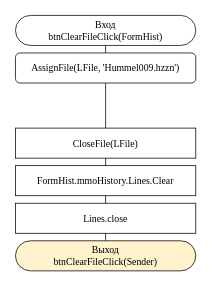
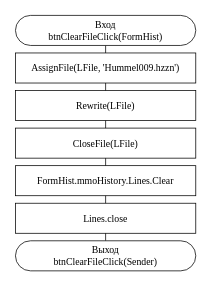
  <mxCell id="0" />
  <mxCell id="1" parent="0" />
  <mxCell id="2" value="" style="endArrow=none;html=1;rounded=0;entryX=0.5;entryY=1;entryDx=0;entryDy=0;exitX=0.5;exitY=0;exitDx=0;exitDy=0;fontFamily=Times New Roman;fontSize=13;" parent="1" source="9" target="3" edge="1"><mxGeometry width="50" height="50" relative="1" as="geometry"><mxPoint x="110" y="230" as="sourcePoint" /><mxPoint x="110" y="190" as="targetPoint" /></mxGeometry></mxCell>
  <mxCell id="3" value="Вход&lt;br style=&quot;font-size: 13px&quot;&gt;btnClearFileClick(FormHist)" style="rounded=1;whiteSpace=wrap;html=1;arcSize=50;fontFamily=Times New Roman;fontSize=13;" parent="1" vertex="1"><mxGeometry x="20" y="20" width="240" height="40" as="geometry" /></mxCell>
- <mxCell id="4" value="AssignFile(LFile, 'Hummel009.hzzn')" style="whiteSpace=wrap;html=1;fontSize=13;fontFamily=Times New Roman;rounded=1;" parent="1" vertex="1"><mxGeometry x="20" y="70" width="240" height="40" as="geometry" /></mxCell>
+ <mxCell id="4" value="AssignFile(LFile, 'Hummel009.hzzn')" style="rounded=0;whiteSpace=wrap;html=1;fontSize=13;fontFamily=Times New Roman;" parent="1" vertex="1"><mxGeometry x="20" y="70" width="240" height="40" as="geometry" /></mxCell>
+ <mxCell id="5" value="Rewrite(LFile)" style="rounded=0;whiteSpace=wrap;html=1;fontSize=13;fontFamily=Times New Roman;" parent="1" vertex="1"><mxGeometry x="20" y="120" width="240" height="40" as="geometry" /></mxCell>
  <mxCell id="6" value="CloseFile(LFile)" style="rounded=0;whiteSpace=wrap;html=1;fontSize=13;fontFamily=Times New Roman;" parent="1" vertex="1"><mxGeometry x="20" y="170" width="240" height="40" as="geometry" /></mxCell>
  <mxCell id="7" value="FormHist.mmoHistory.Lines.Clear" style="rounded=0;whiteSpace=wrap;html=1;fontSize=13;fontFamily=Times New Roman;" parent="1" vertex="1"><mxGeometry x="20" y="220" width="240" height="40" as="geometry" /></mxCell>
  <mxCell id="8" value="Lines.close" style="rounded=0;whiteSpace=wrap;html=1;fontSize=13;fontFamily=Times New Roman;" parent="1" vertex="1"><mxGeometry x="20" y="270" width="240" height="40" as="geometry" /></mxCell>
- <mxCell id="9" value="&lt;span style=&quot;font-size: 13px&quot;&gt;Выход&lt;/span&gt;&lt;br style=&quot;font-size: 13px&quot;&gt;&lt;span style=&quot;font-size: 13px&quot;&gt;btnClearFileClick(Sender)&lt;/span&gt;" style="rounded=1;whiteSpace=wrap;html=1;arcSize=50;fontFamily=Times New Roman;fontSize=13;fillColor=#fff2cc;" parent="1" vertex="1"><mxGeometry x="20" y="320" width="240" height="40" as="geometry" /></mxCell>
+ <mxCell id="9" value="&lt;span style=&quot;font-size: 13px&quot;&gt;Выход&lt;/span&gt;&lt;br style=&quot;font-size: 13px&quot;&gt;&lt;span style=&quot;font-size: 13px&quot;&gt;btnClearFileClick(Sender)&lt;/span&gt;" style="rounded=1;whiteSpace=wrap;html=1;arcSize=50;fontFamily=Times New Roman;fontSize=13;" parent="1" vertex="1"><mxGeometry x="20" y="320" width="240" height="40" as="geometry" /></mxCell>
